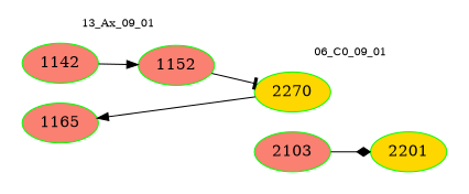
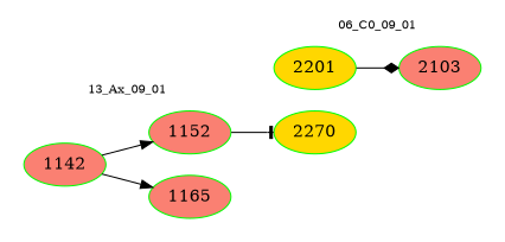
  digraph {
    rankdir=LR
    node [color=green fillcolor=salmon style=filled]
    edge [arrowhead=normal color=black]
    n1 [label=1142]
    n2 [label=1165]
    n3 [label=1152]
    n4 [fillcolor=gold label=2201]
    n5 [fillcolor=gold label=2270]
    n6 [label=2103]
    subgraph cluster_1 {
      color=white
      fontsize=10
      label="13_Ax_09_01"
      n1
      n2
      n3
    }
    subgraph cluster_2 {
      color=white
      fontsize=10
      label="06_C0_09_01"
      n4
      n5
      n6
    }
-   n5 -> n2
+   n1 -> n2
    n1 -> n3
    n3 -> n5 [arrowhead=tee]
-   n6 -> n4 [arrowhead=diamond]
+   n4 -> n6 [arrowhead=diamond]
  }
